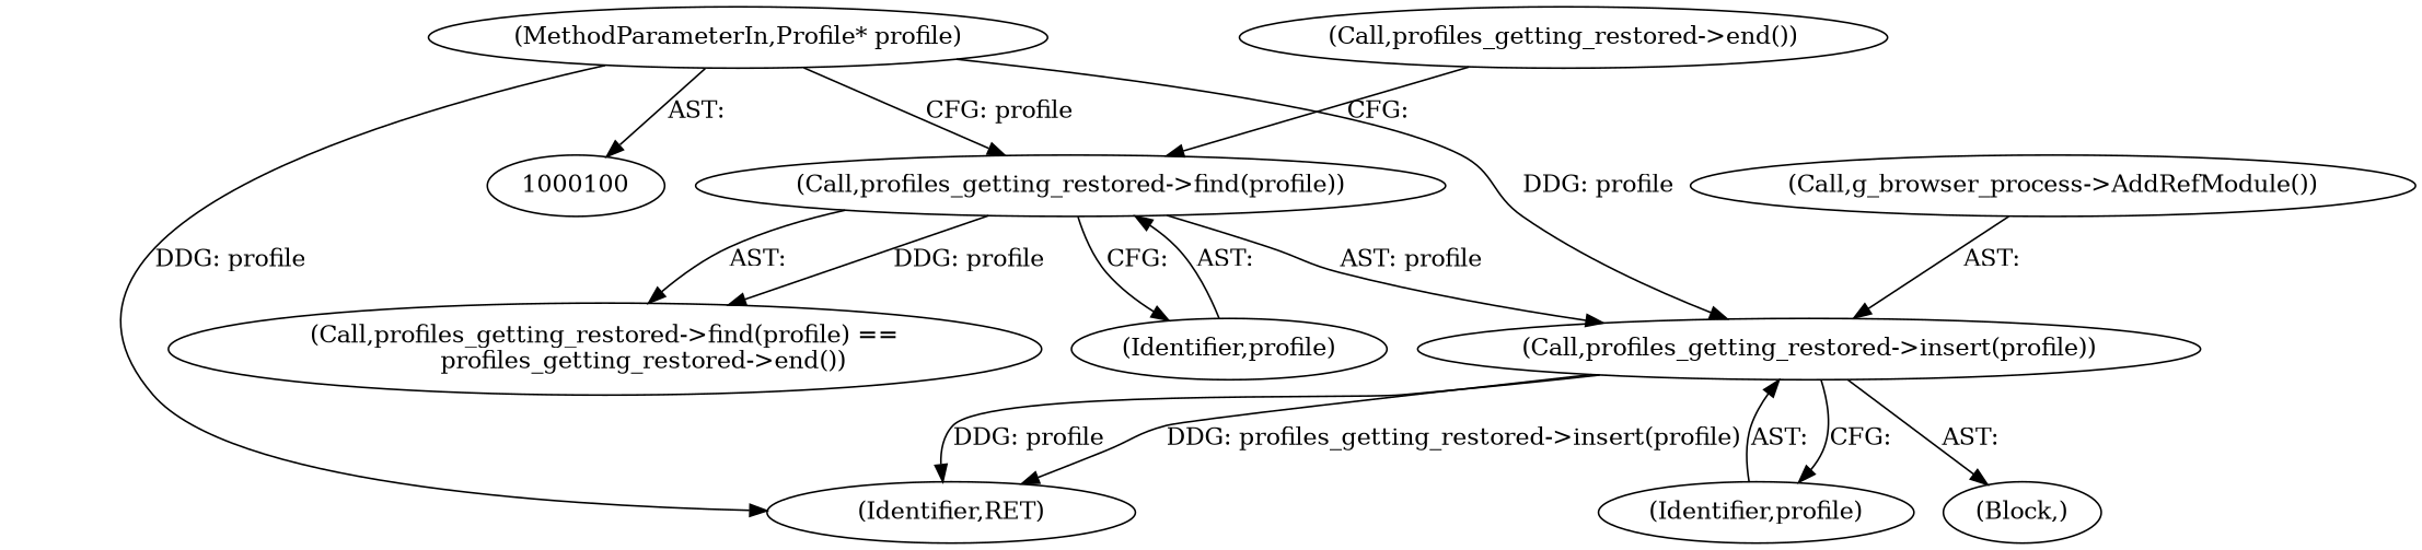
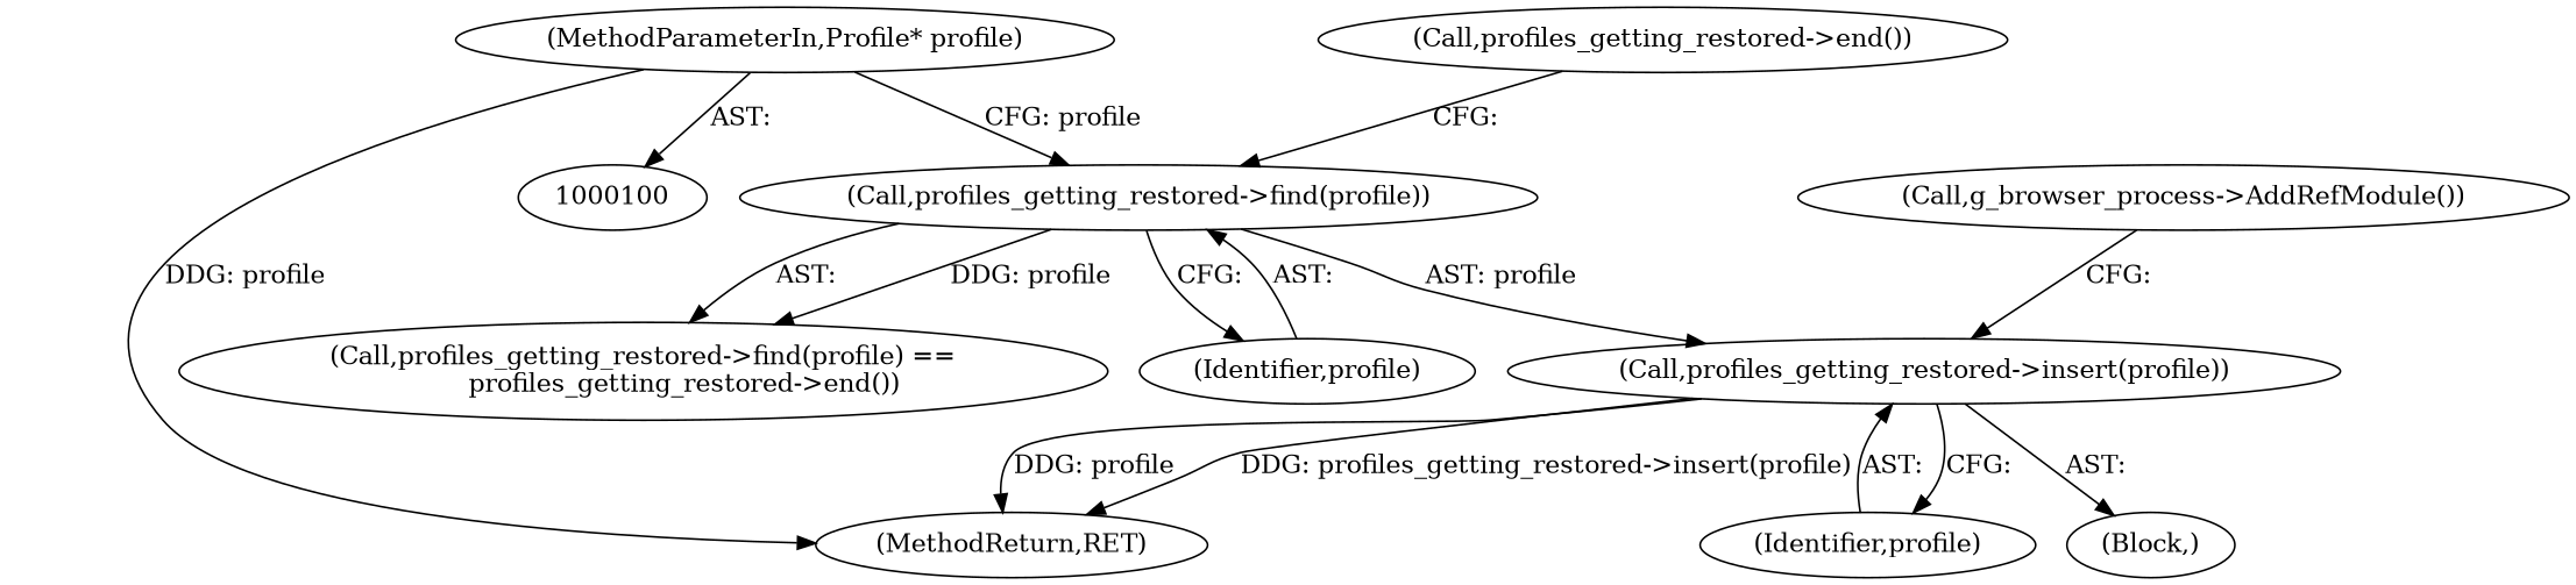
  digraph {
    n1 [label="(Call,profiles_getting_restored->insert(profile))"]
    n2 [label="(Identifier,profile)"]
-   n3 [label="(Identifier,RET)"]
+   n3 [label="(MethodReturn,RET)"]
    n4 [label="(Block,)"]
    n5 [label="(Call,profiles_getting_restored->find(profile))"]
    n6 [label="(Identifier,profile)"]
    n7 [label="(Call,profiles_getting_restored->find(profile) ==\n          profiles_getting_restored->end())"]
    n8 [label="(MethodParameterIn,Profile* profile)"]
    1000100
    n10 [label="(Call,profiles_getting_restored->end())"]
    n11 [label="(Call,g_browser_process->AddRefModule())"]
    n1 -> n2 [label="CFG: "]
    n1 -> n3 [label="DDG: profile"]
    n1 -> n3 [label="DDG: profiles_getting_restored->insert(profile)"]
    n1 -> n4 [label="AST: "]
    n2 -> n1 [label="AST: "]
    n5 -> n1 [label="AST: profile"]
    n5 -> n6 [label="CFG: "]
    n5 -> n7 [label="AST: "]
    n5 -> n7 [label="DDG: profile"]
    n6 -> n5 [label="AST: "]
-   n8 -> n1 [label="DDG: profile"]
    n8 -> n3 [label="DDG: profile"]
    n8 -> n5 [label="CFG: profile"]
    n8 -> 1000100 [label="AST: "]
    n10 -> n5 [label="CFG: "]
-   n11 -> n1 [label="AST: "]
+   n11 -> n1 [label="CFG: "]
  }
